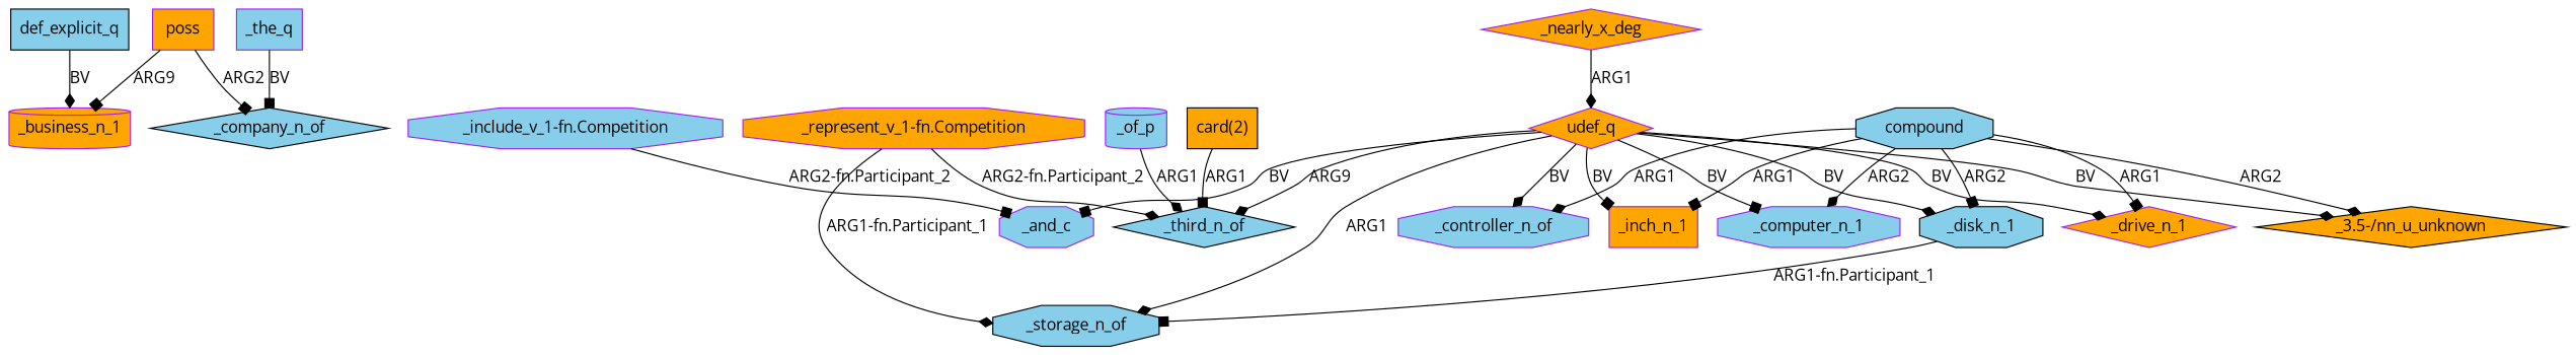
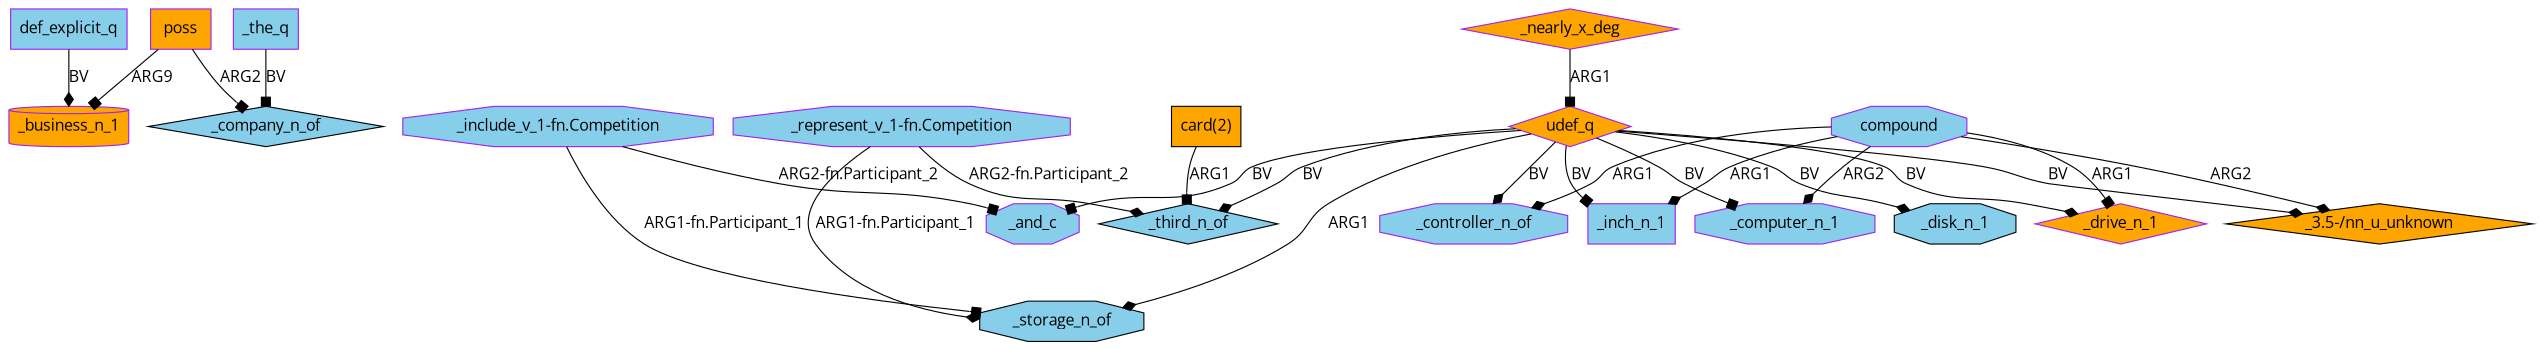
  digraph {
    fontname="Open Sans"
    node [color=purple fillcolor=skyblue fontname="Open Sans" shape=octagon style=filled]
    edge [arrowhead=diamond fontname="Open Sans"]
-   def_explicit_q [color=black shape=box]
+   def_explicit_q [shape=box]
    _business_n_1 [fillcolor=orange shape=cylinder]
    udef_q [fillcolor=orange shape=diamond]
    _disk_n_1 [color=black]
    _storage_n_of [color=black]
    _and_c
    _computer_n_1
    "_3.5-/nn_u_unknown" [color=black fillcolor=orange shape=diamond]
-   _inch_n_1 [fillcolor=orange shape=box]
+   _inch_n_1 [shape=box]
    _third_n_of [color=black shape=diamond]
    _drive_n_1 [fillcolor=orange shape=diamond]
    _controller_n_of
    poss [fillcolor=orange shape=box]
    _company_n_of [color=black shape=diamond]
-   "_represent_v_1-fn.Competition" [fillcolor=orange]
+   "_represent_v_1-fn.Competition"
    "_include_v_1-fn.Competition"
-   compound [color=black]
-   _of_p [shape=cylinder]
+   compound
    _nearly_x_deg [fillcolor=orange shape=diamond]
    _the_q [shape=box]
    "card(2)" [color=black fillcolor=orange shape=box]
    def_explicit_q -> _business_n_1 [label=BV]
    udef_q -> _disk_n_1 [label=BV]
    udef_q -> _storage_n_of [label=ARG1]
    udef_q -> _and_c [arrowhead=box label=BV]
    udef_q -> _computer_n_1 [arrowhead=box label=BV]
    udef_q -> "_3.5-/nn_u_unknown" [label=BV]
    udef_q -> _inch_n_1 [arrowhead=box label=BV]
-   udef_q -> _third_n_of [label=ARG9]
+   udef_q -> _third_n_of [label=BV]
    udef_q -> _drive_n_1 [label=BV]
    udef_q -> _controller_n_of [label=BV]
    poss -> _business_n_1 [arrowhead=box label=ARG9]
    poss -> _company_n_of [arrowhead=box label=ARG2]
    "_represent_v_1-fn.Competition" -> _storage_n_of [label="ARG1-fn.Participant_1"]
    "_represent_v_1-fn.Competition" -> _third_n_of [label="ARG2-fn.Participant_2"]
-   _disk_n_1 -> _storage_n_of [arrowhead=box label="ARG1-fn.Participant_1"]
+   "_include_v_1-fn.Competition" -> _storage_n_of [arrowhead=box label="ARG1-fn.Participant_1"]
    "_include_v_1-fn.Competition" -> _and_c [arrowhead=box label="ARG2-fn.Participant_2"]
-   compound -> _disk_n_1 [arrowhead=box label=ARG2]
    compound -> _computer_n_1 [label=ARG2]
    compound -> "_3.5-/nn_u_unknown" [label=ARG2]
-   compound -> _inch_n_1 [arrowhead=box label=ARG1]
+   compound -> _inch_n_1 [label=ARG1]
    compound -> _drive_n_1 [arrowhead=box label=ARG1]
    compound -> _controller_n_of [label=ARG1]
-   _of_p -> _third_n_of [label=ARG1]
-   _nearly_x_deg -> udef_q [label=ARG1]
+   _nearly_x_deg -> udef_q [arrowhead=box label=ARG1]
    _the_q -> _company_n_of [arrowhead=box label=BV]
    "card(2)" -> _third_n_of [arrowhead=box label=ARG1]
  }
